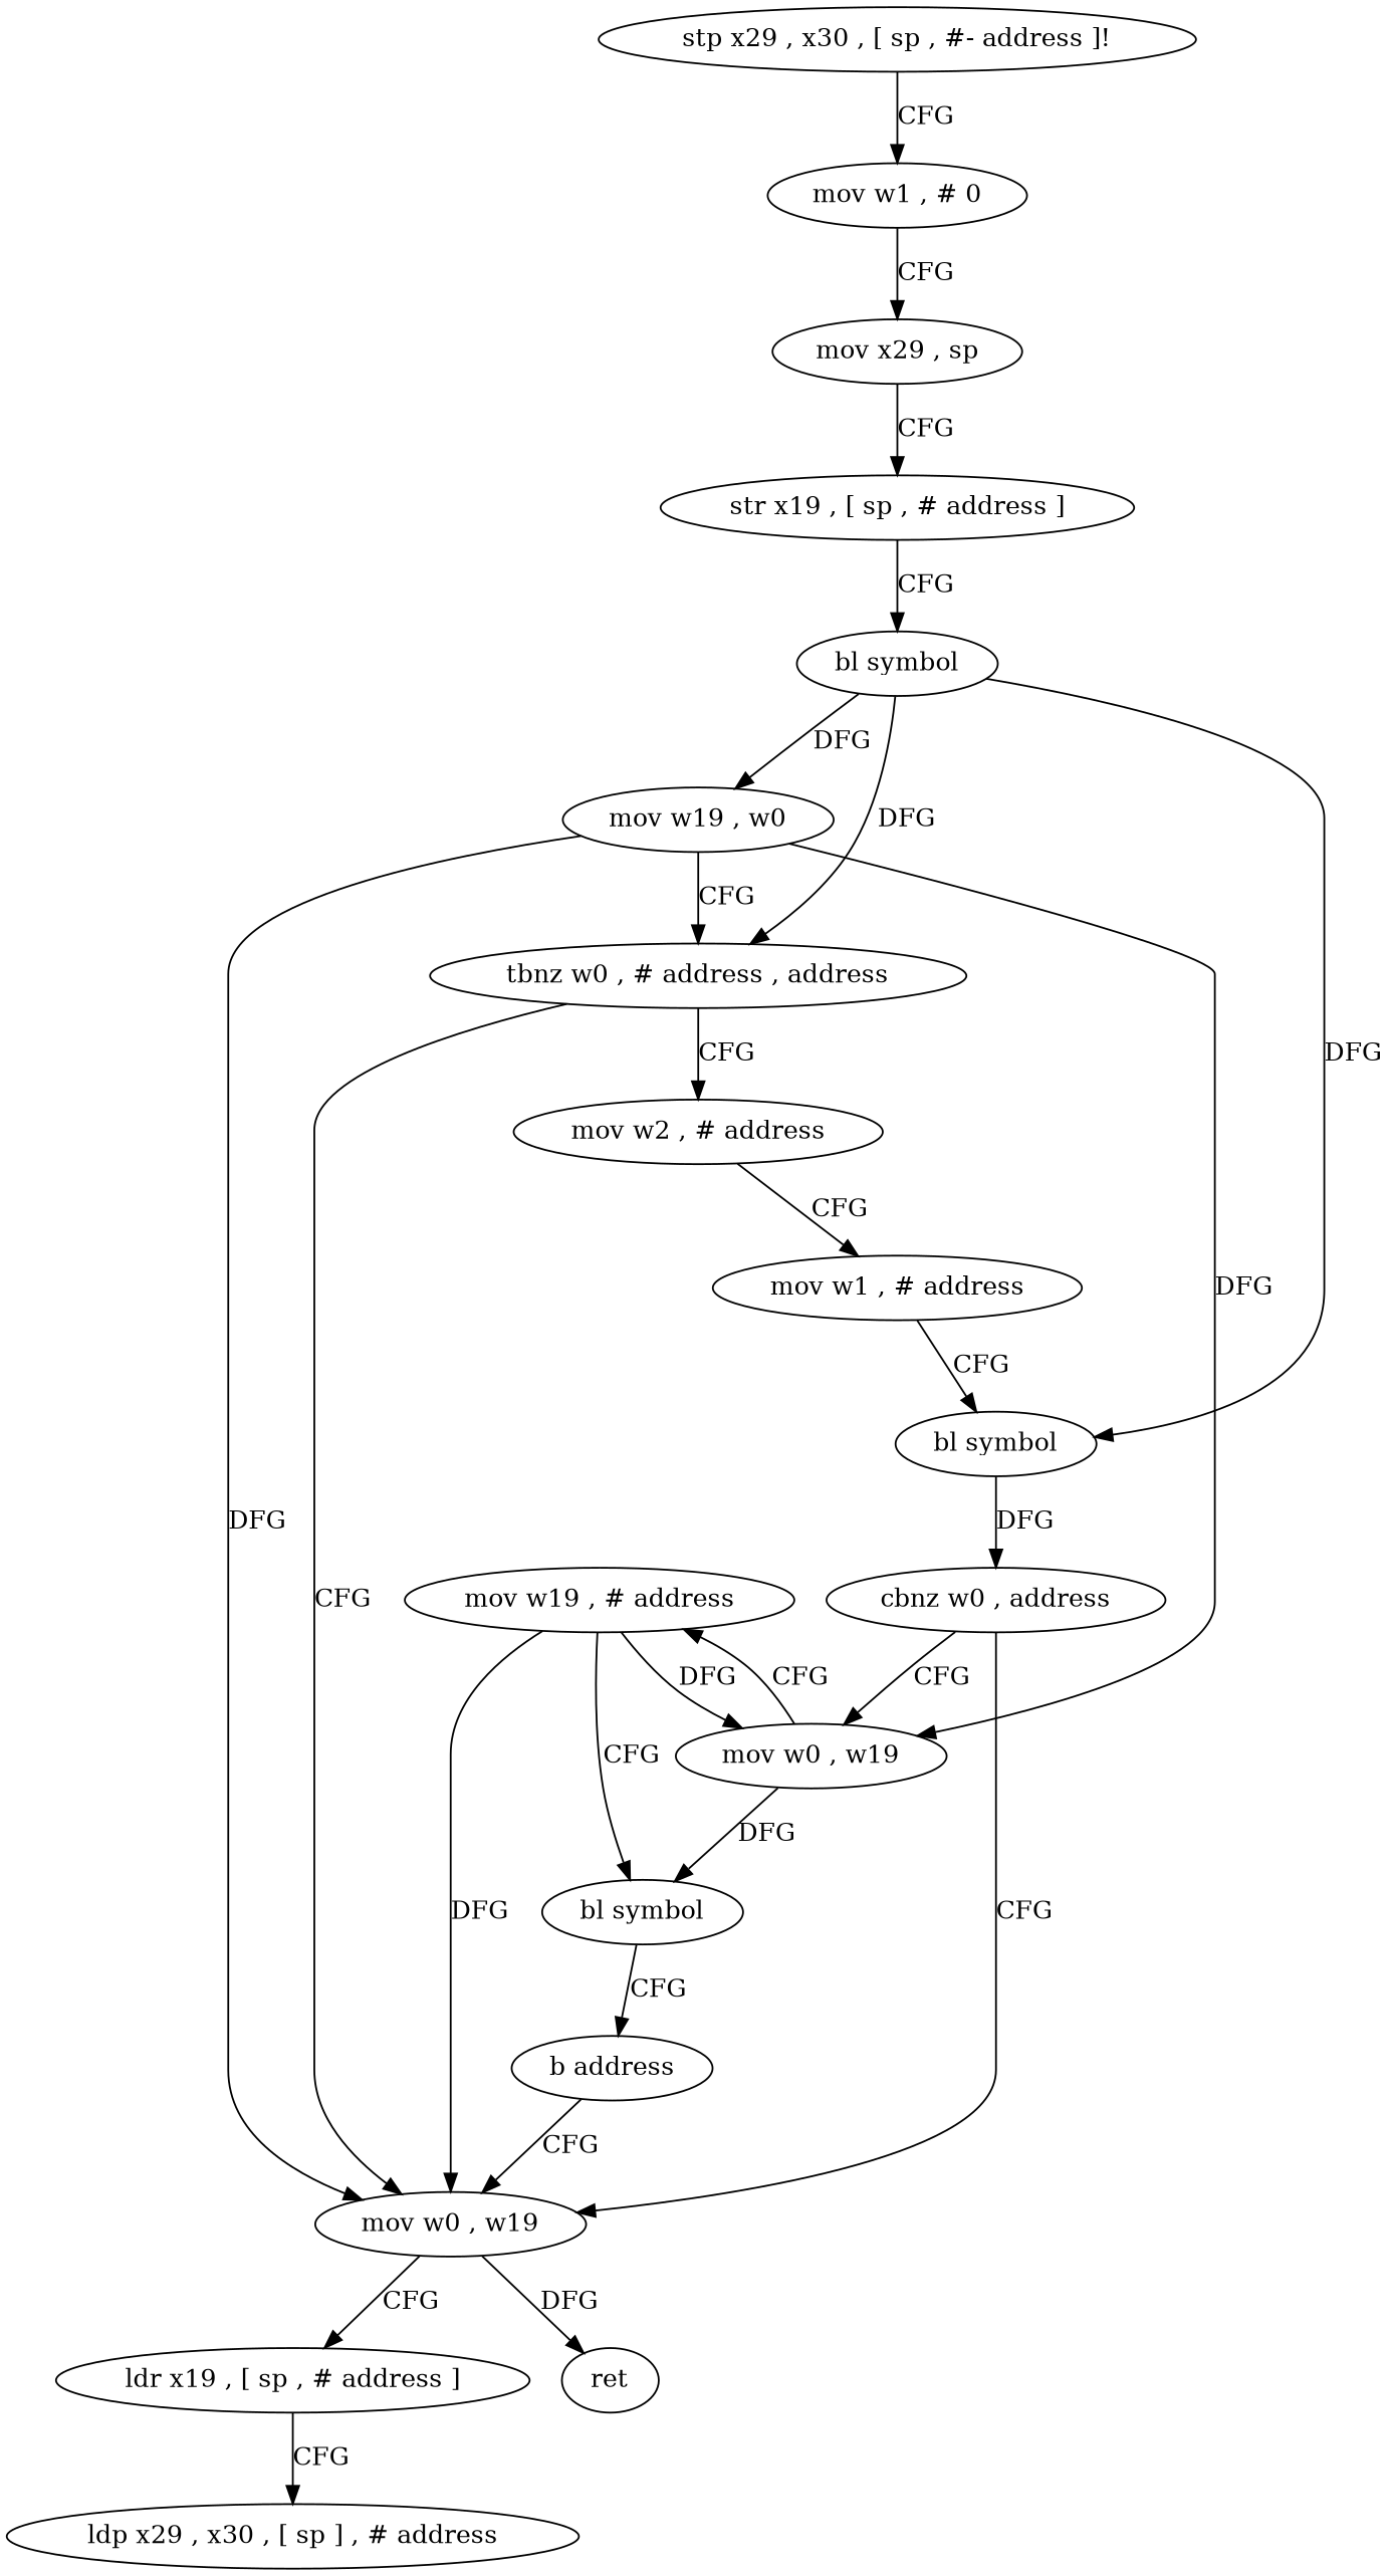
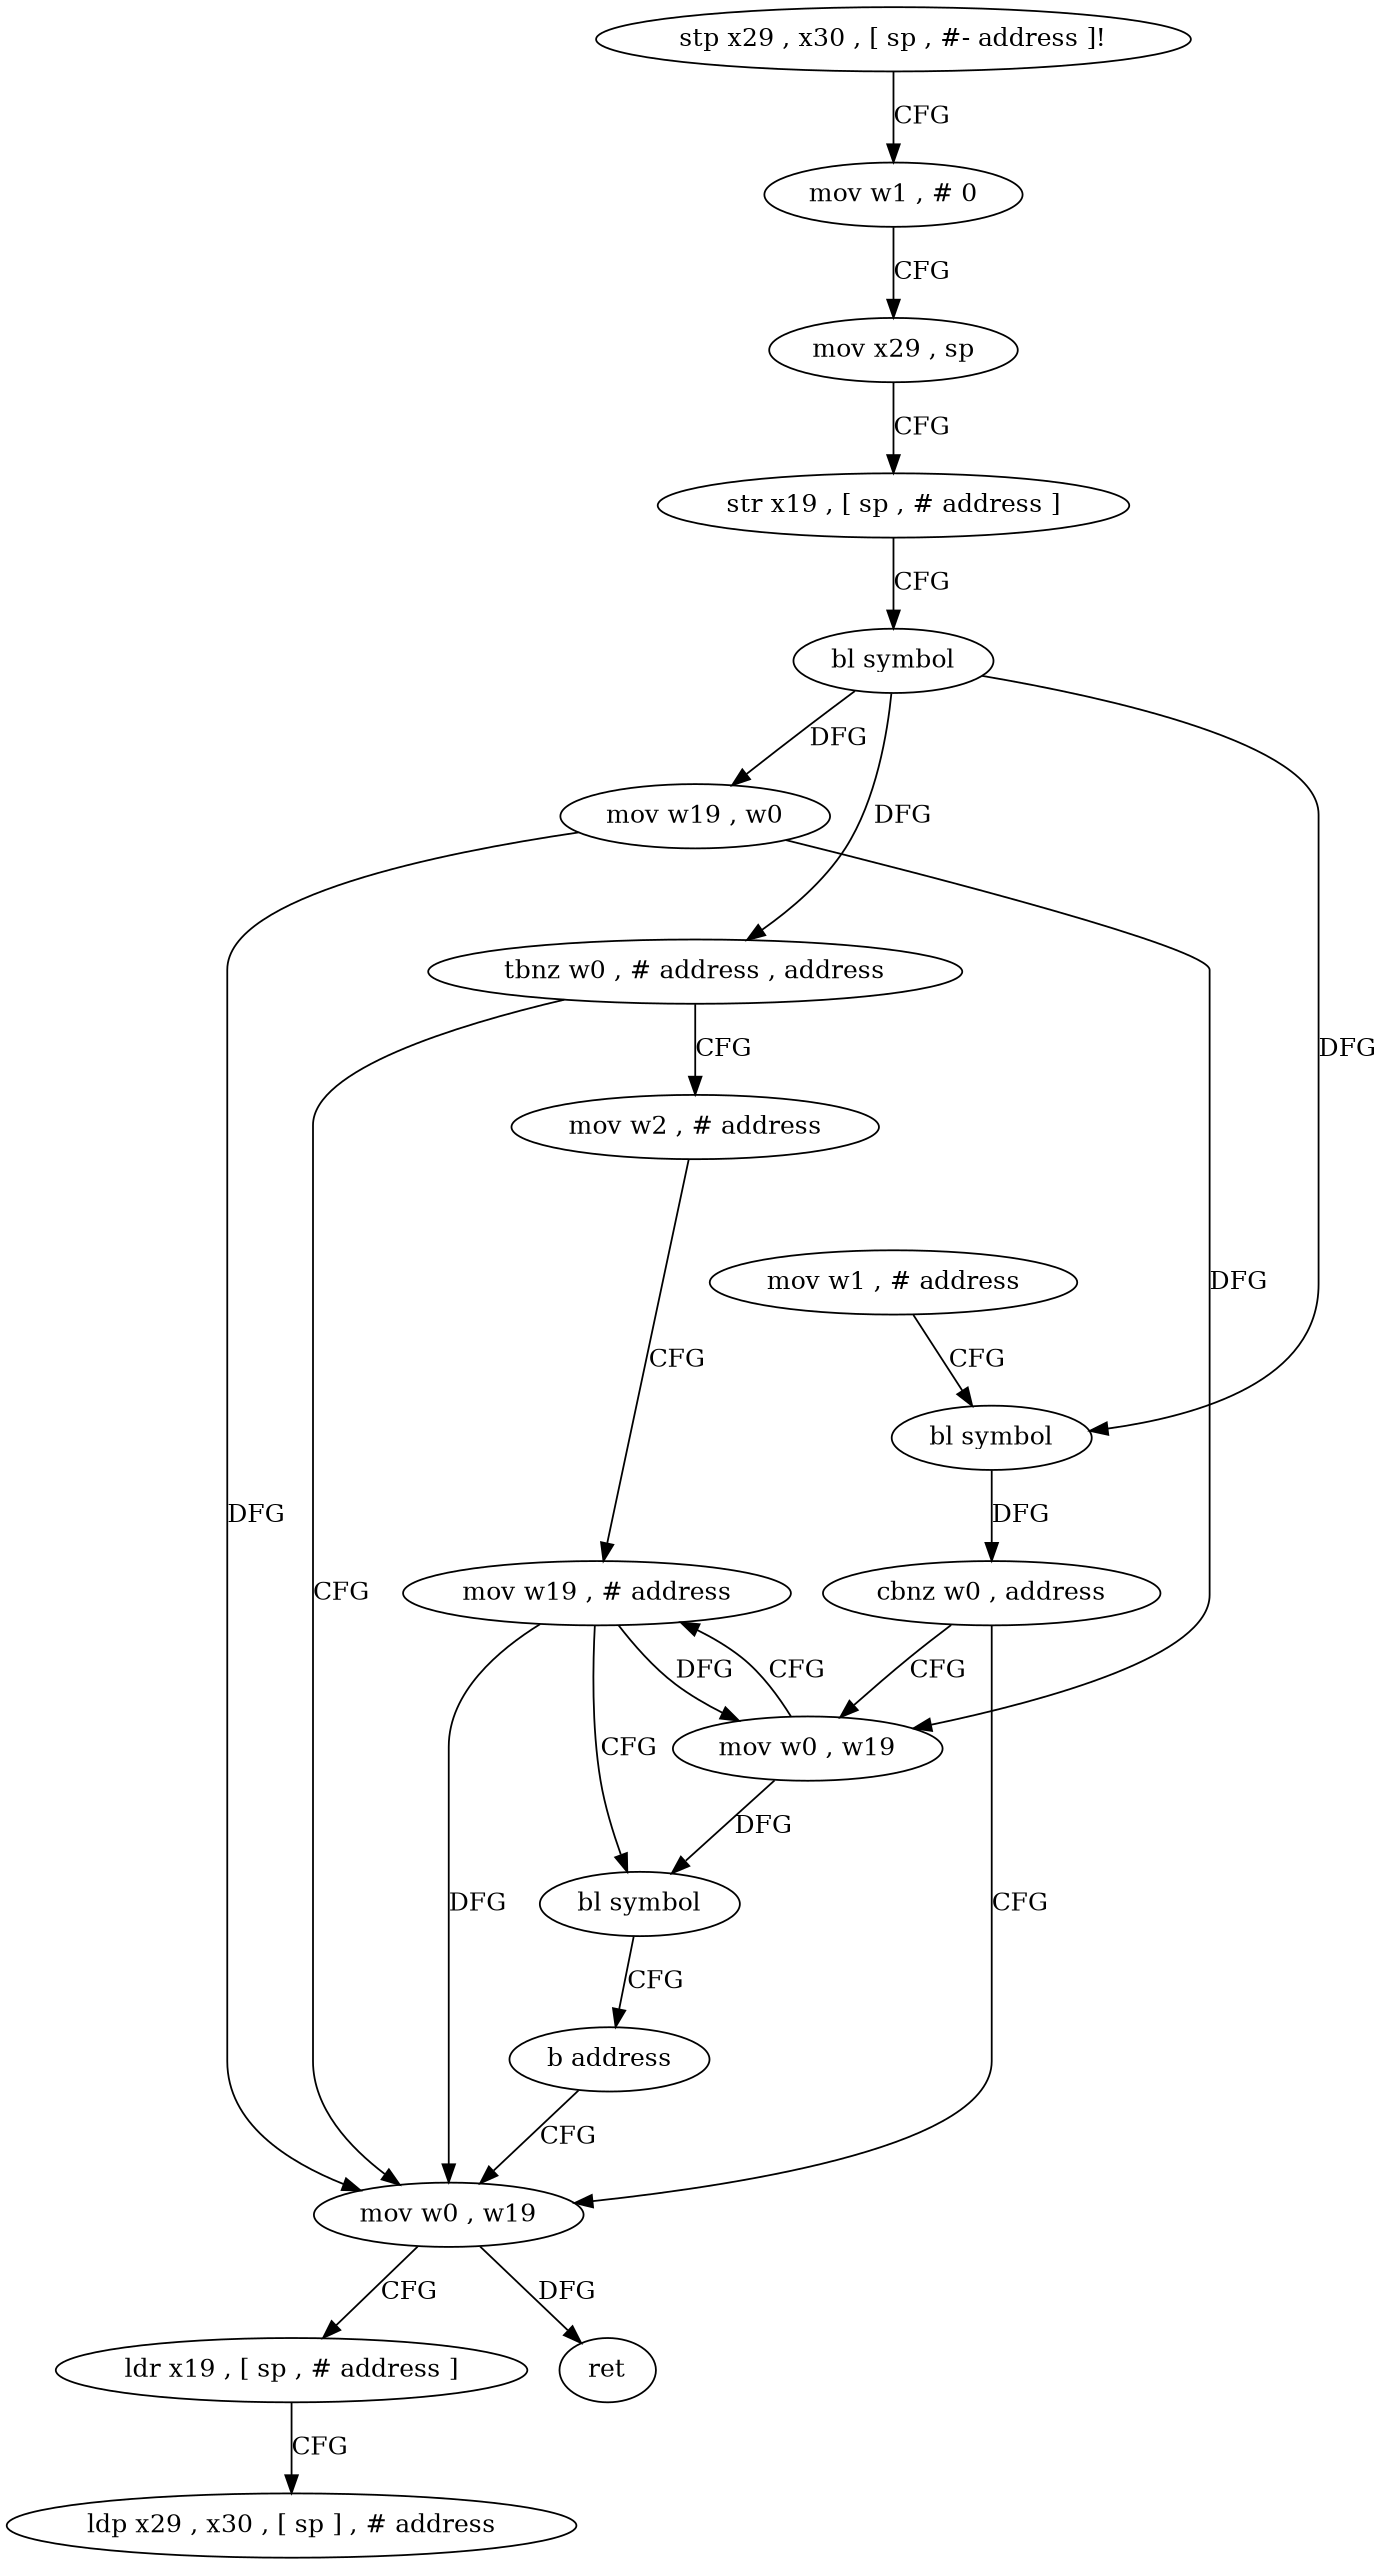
  digraph {
    n1 [label="stp x29 , x30 , [ sp , #- address ]!"]
    n2 [label="mov w1 , # 0"]
    n3 [label="mov x29 , sp"]
    n4 [label="str x19 , [ sp , # address ]"]
    n5 [label="bl symbol"]
    n6 [label="mov w19 , w0"]
    n7 [label="tbnz w0 , # address , address"]
    n8 [label="bl symbol"]
    n9 [label="mov w0 , w19"]
    n10 [label="mov w0 , w19"]
    n11 [label="mov w2 , # address"]
    n12 [label="cbnz w0 , address"]
    n13 [label="ldr x19 , [ sp , # address ]"]
    n14 [label=ret]
    n15 [label="mov w19 , # address"]
    n16 [label="bl symbol"]
    n17 [label="mov w1 , # address"]
    n18 [label="ldp x29 , x30 , [ sp ] , # address"]
    n19 [label="b address"]
    n1 -> n2 [label=CFG]
    n2 -> n3 [label=CFG]
    n3 -> n4 [label=CFG]
    n4 -> n5 [label=CFG]
    n5 -> n6 [label=DFG]
    n5 -> n7 [label=DFG]
    n5 -> n8 [label=DFG]
-   n6 -> n7 [label=CFG]
    n6 -> n9 [label=DFG]
    n6 -> n10 [label=DFG]
    n7 -> n9 [label=CFG]
    n7 -> n11 [label=CFG]
    n8 -> n12 [label=DFG]
    n9 -> n13 [label=CFG]
    n9 -> n14 [label=DFG]
    n10 -> n15 [label=CFG]
    n10 -> n16 [label=DFG]
-   n11 -> n17 [label=CFG]
+   n11 -> n15 [label=CFG]
    n12 -> n9 [label=CFG]
    n12 -> n10 [label=CFG]
    n13 -> n18 [label=CFG]
    n15 -> n9 [label=DFG]
    n15 -> n10 [label=DFG]
    n15 -> n16 [label=CFG]
    n16 -> n19 [label=CFG]
    n17 -> n8 [label=CFG]
    n19 -> n9 [label=CFG]
  }
